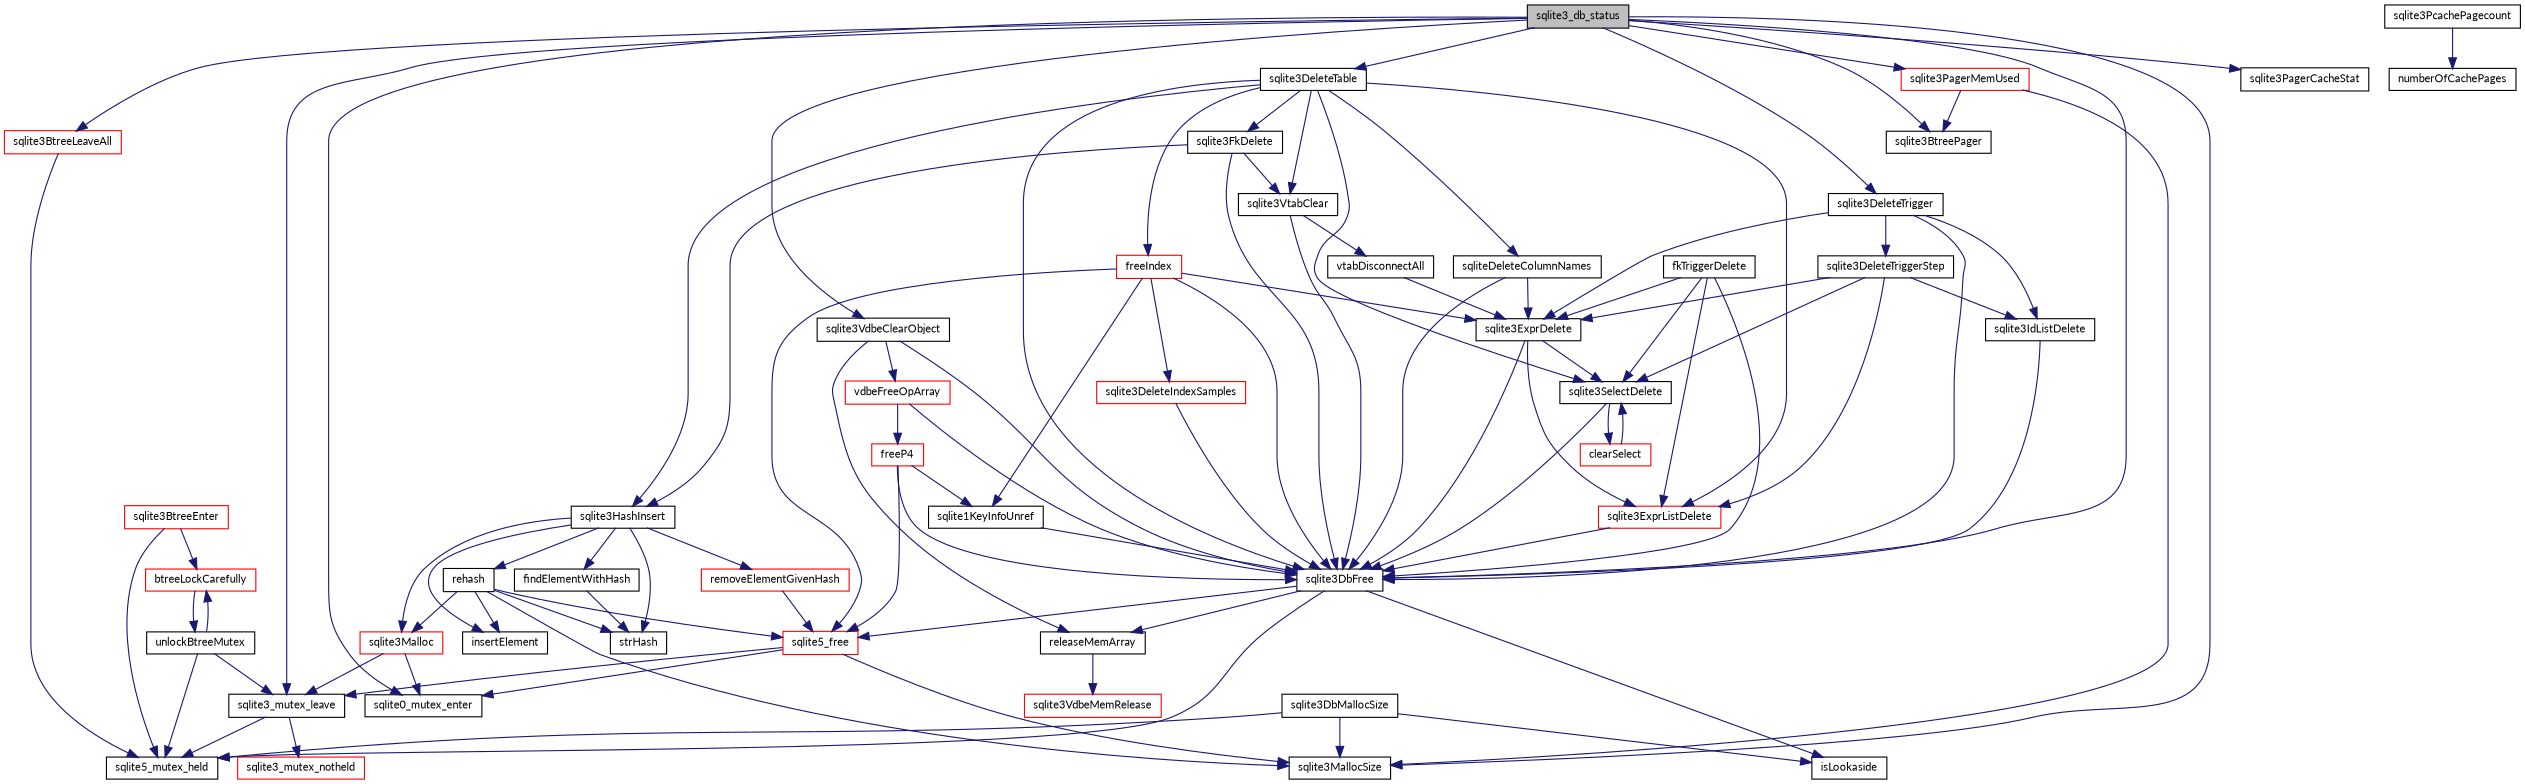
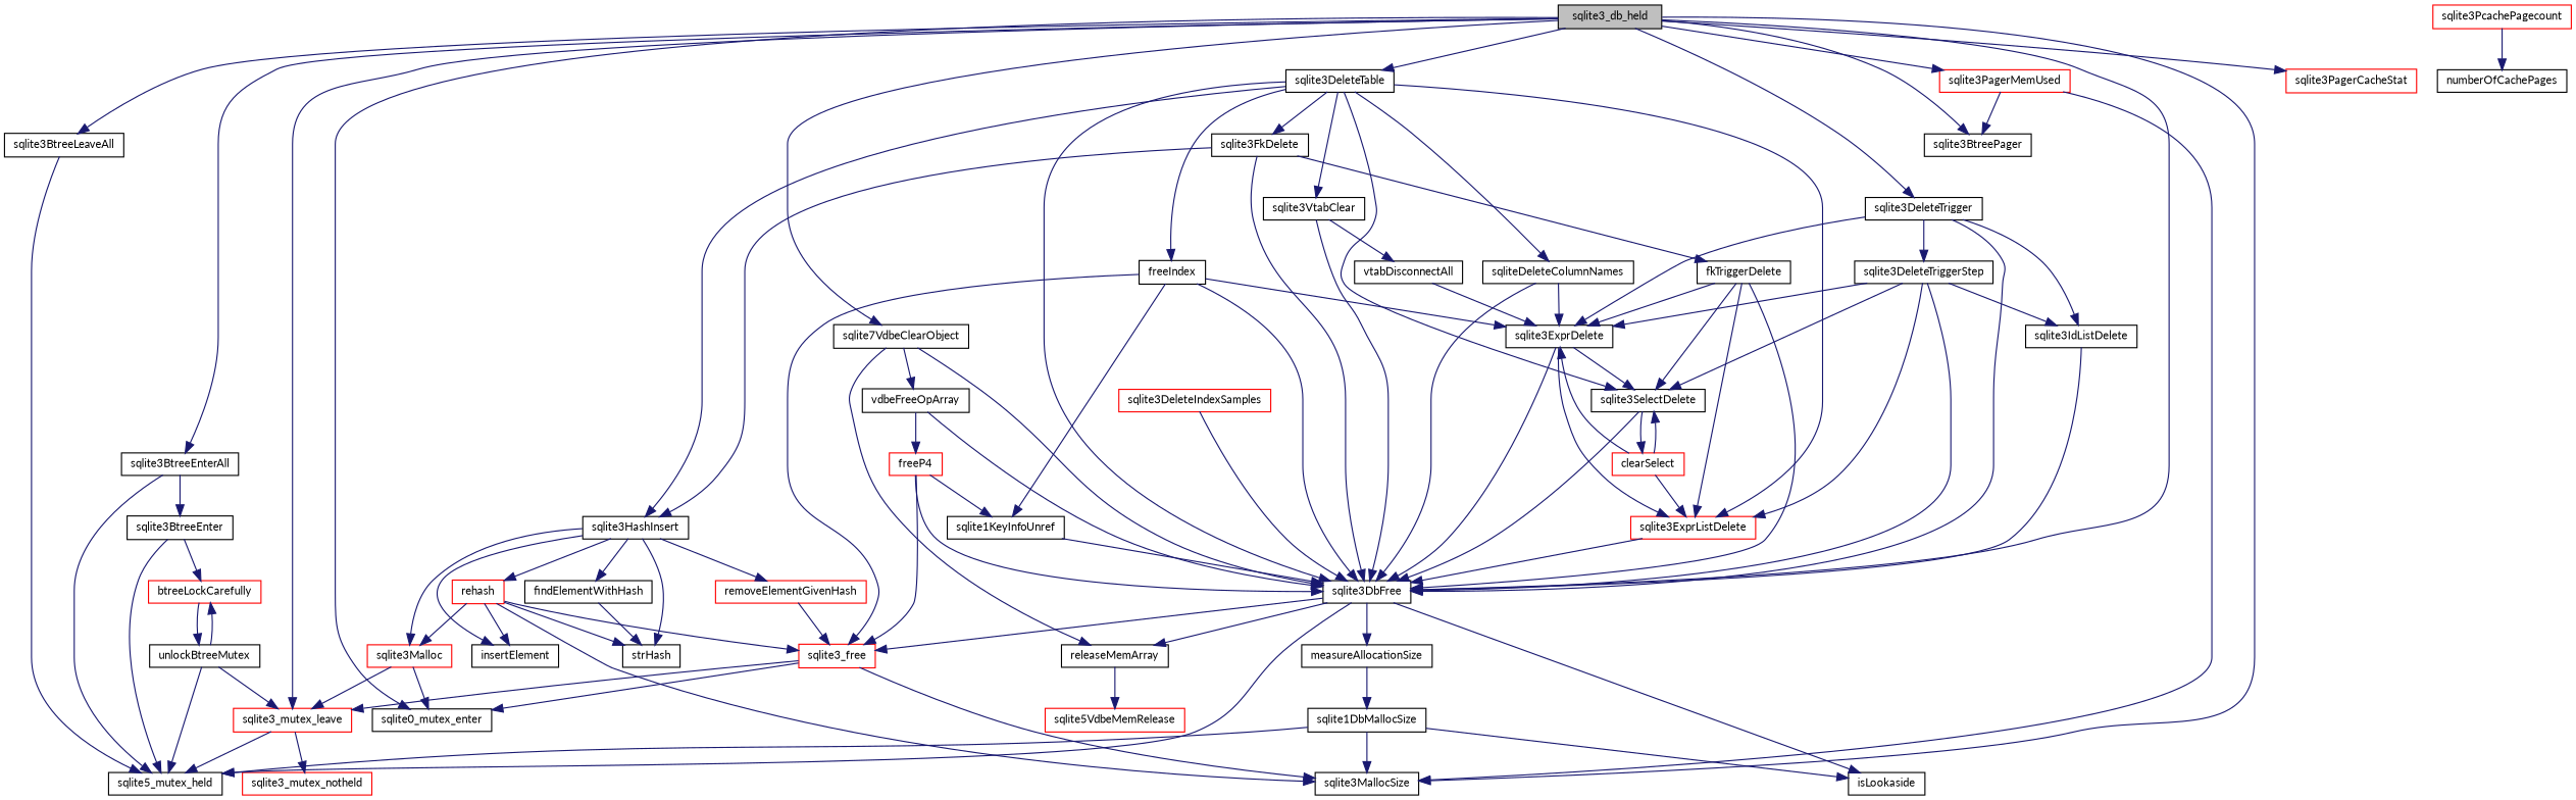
  digraph {
    fontname=Lato
    rankdir=TB
    node [color=black fillcolor=white fontname=Lato fontsize=10 shape=record style=filled]
    edge [color=midnightblue fontname=Lato fontsize=10 labelfontname=FreeSans labelfontsize=10 style=solid]
-   n1 [fillcolor=grey75 fontcolor=black height=0.2 label=sqlite3_db_status width=0.4]
+   n1 [fillcolor=grey75 fontcolor=black height=0.2 label=sqlite3_db_held width=0.4]
    n2 [height=0.2 label=sqlite0_mutex_enter width=0.4]
-   n4 [height=0.2 label=sqlite3_mutex_leave width=0.4]
+   n3 [height=0.2 label=sqlite3BtreeEnterAll width=0.4]
+   n4 [color=red height=0.2 label=sqlite3_mutex_leave width=0.4]
    n5 [height=0.2 label=sqlite3BtreePager width=0.4]
    n6 [color=red height=0.2 label=sqlite3PagerMemUsed width=0.4]
    n7 [height=0.2 label=sqlite3MallocSize width=0.4]
-   n8 [color=red height=0.2 label=sqlite3BtreeLeaveAll width=0.4]
+   n8 [height=0.2 label=sqlite3BtreeLeaveAll width=0.4]
    n9 [height=0.2 label=sqlite3DeleteTrigger width=0.4]
    n10 [height=0.2 label=sqlite3DbFree width=0.4]
    n11 [height=0.2 label=sqlite3DeleteTable width=0.4]
-   n12 [height=0.2 label=sqlite3VdbeClearObject width=0.4]
-   n13 [height=0.2 label=sqlite3PagerCacheStat width=0.4]
+   n12 [height=0.2 label=sqlite7VdbeClearObject width=0.4]
+   n13 [color=red height=0.2 label=sqlite3PagerCacheStat width=0.4]
    n14 [height=0.2 label=sqlite5_mutex_held width=0.4]
-   n15 [color=red height=0.2 label=sqlite3BtreeEnter width=0.4]
+   n15 [height=0.2 label=sqlite3BtreeEnter width=0.4]
    n16 [color=red height=0.2 label=sqlite3_mutex_notheld width=0.4]
    n17 [height=0.2 label=sqlite3DeleteTriggerStep width=0.4]
    n18 [height=0.2 label=sqlite3ExprDelete width=0.4]
    n19 [height=0.2 label=sqlite3IdListDelete width=0.4]
+   n20 [height=0.2 label=measureAllocationSize width=0.4]
    n21 [height=0.2 label=isLookaside width=0.4]
-   n22 [color=red height=0.2 label=sqlite5_free width=0.4]
+   n22 [color=red height=0.2 label=sqlite3_free width=0.4]
    n23 [height=0.2 label=releaseMemArray width=0.4]
    n24 [height=0.2 label=sqlite3SelectDelete width=0.4]
    n25 [color=red height=0.2 label=sqlite3ExprListDelete width=0.4]
    n26 [height=0.2 label=sqlite3HashInsert width=0.4]
-   n27 [color=red height=0.2 label=freeIndex width=0.4]
+   n27 [height=0.2 label=freeIndex width=0.4]
    n28 [height=0.2 label=sqlite3FkDelete width=0.4]
    n29 [height=0.2 label=sqliteDeleteColumnNames width=0.4]
    n30 [height=0.2 label=sqlite3VtabClear width=0.4]
-   n31 [color=red height=0.2 label=vdbeFreeOpArray width=0.4]
+   n31 [height=0.2 label=vdbeFreeOpArray width=0.4]
    n32 [color=red height=0.2 label=btreeLockCarefully width=0.4]
    n33 [height=0.2 label=unlockBtreeMutex width=0.4]
-   n34 [height=0.2 label=sqlite3PcachePagecount width=0.4]
+   n34 [color=red height=0.2 label=sqlite3PcachePagecount width=0.4]
    n35 [height=0.2 label=numberOfCachePages width=0.4]
    n36 [color=red height=0.2 label=clearSelect width=0.4]
-   n37 [height=0.2 label=sqlite3DbMallocSize width=0.4]
+   n37 [height=0.2 label=sqlite1DbMallocSize width=0.4]
    n38 [height=0.2 label=findElementWithHash width=0.4]
    n39 [height=0.2 label=strHash width=0.4]
    n40 [color=red height=0.2 label=removeElementGivenHash width=0.4]
    n41 [color=red height=0.2 label=sqlite3Malloc width=0.4]
-   n42 [height=0.2 label=rehash width=0.4]
+   n42 [color=red height=0.2 label=rehash width=0.4]
    n43 [height=0.2 label=insertElement width=0.4]
    n44 [color=red height=0.2 label=sqlite3DeleteIndexSamples width=0.4]
    n45 [height=0.2 label=sqlite1KeyInfoUnref width=0.4]
    n46 [height=0.2 label=fkTriggerDelete width=0.4]
    n47 [height=0.2 label=vtabDisconnectAll width=0.4]
-   n48 [color=red height=0.2 label=sqlite3VdbeMemRelease width=0.4]
+   n48 [color=red height=0.2 label=sqlite5VdbeMemRelease width=0.4]
    n49 [color=red height=0.2 label=freeP4 width=0.4]
    n1 -> n2
+   n1 -> n3
    n1 -> n4
    n1 -> n5
    n1 -> n6
    n1 -> n7
    n1 -> n8
    n1 -> n9
    n1 -> n10
    n1 -> n11
    n1 -> n12
    n1 -> n13
+   n3 -> n14
+   n3 -> n15
    n4 -> n14
    n4 -> n16
    n6 -> n5
    n6 -> n7
    n8 -> n14
    n9 -> n10
    n9 -> n17
    n9 -> n18
    n9 -> n19
    n10 -> n14
+   n10 -> n20
    n10 -> n21
    n10 -> n22
    n10 -> n23
    n11 -> n10
    n11 -> n24
    n11 -> n25
    n11 -> n26
    n11 -> n27
    n11 -> n28
    n11 -> n29
    n11 -> n30
    n12 -> n10
    n12 -> n23
    n12 -> n31
    n15 -> n14
    n15 -> n32
+   n17 -> n10
    n17 -> n18
    n17 -> n19
    n17 -> n24
    n17 -> n25
    n18 -> n10
    n18 -> n24
    n18 -> n25
    n19 -> n10
+   n20 -> n37
    n22 -> n2
    n22 -> n4
    n22 -> n7
    n23 -> n48
    n24 -> n10
    n24 -> n36
    n25 -> n10
    n26 -> n38
    n26 -> n39
    n26 -> n40
    n26 -> n41
    n26 -> n42
    n26 -> n43
    n27 -> n10
    n27 -> n18
    n27 -> n22
-   n27 -> n44
    n27 -> n45
    n28 -> n10
    n28 -> n26
-   n28 -> n30
+   n28 -> n46
    n29 -> n10
    n29 -> n18
    n30 -> n10
    n30 -> n47
    n31 -> n10
    n31 -> n49
    n32 -> n33
    n33 -> n4
    n33 -> n14
    n33 -> n32
    n34 -> n35
+   n36 -> n18
    n36 -> n24
+   n36 -> n25
    n37 -> n7
    n37 -> n14
    n37 -> n21
    n38 -> n39
    n40 -> n22
    n41 -> n2
    n41 -> n4
    n42 -> n7
    n42 -> n22
    n42 -> n39
    n42 -> n41
    n42 -> n43
    n44 -> n10
    n45 -> n10
    n46 -> n10
    n46 -> n18
    n46 -> n24
    n46 -> n25
    n47 -> n18
    n49 -> n10
    n49 -> n22
    n49 -> n45
  }
